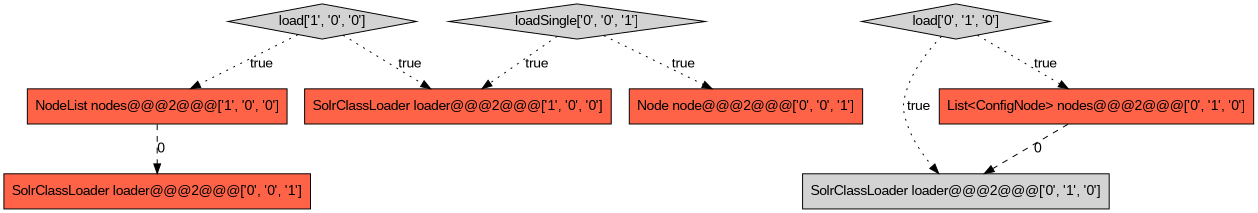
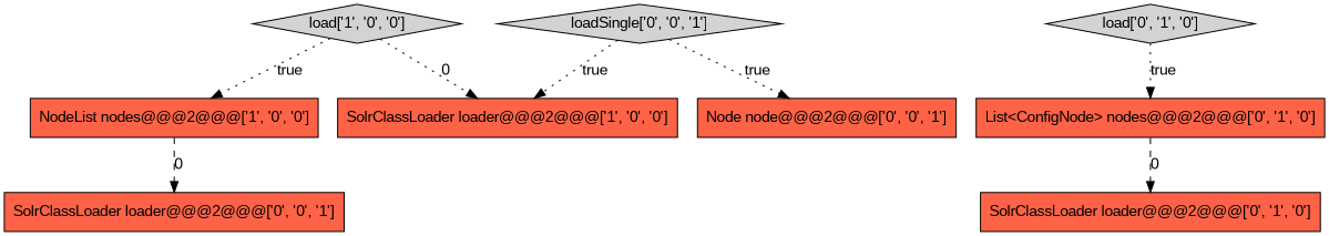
  digraph {
    fontname="Liberation Sans"
    node [fillcolor=tomato fontname="Liberation Sans" shape=box style=filled]
    edge [fontname="Liberation Sans" style=dotted]
    n1 [fillcolor=lightgray label="load['1', '0', '0']" shape=diamond]
    n2 [label="NodeList nodes@@@2@@@['1', '0', '0']"]
    n3 [label="SolrClassLoader loader@@@2@@@['1', '0', '0']"]
    n4 [label="SolrClassLoader loader@@@2@@@['0', '0', '1']"]
-   n5 [fillcolor=lightgray label="SolrClassLoader loader@@@2@@@['0', '1', '0']"]
+   n5 [label="SolrClassLoader loader@@@2@@@['0', '1', '0']"]
    n6 [fillcolor=lightgray label="loadSingle['0', '0', '1']" shape=diamond]
    n7 [label="Node node@@@2@@@['0', '0', '1']"]
    n8 [label="List<ConfigNode> nodes@@@2@@@['0', '1', '0']"]
    n9 [fillcolor=lightgray label="load['0', '1', '0']" shape=diamond]
    n1 -> n2 [label=true]
-   n1 -> n3 [label=true]
+   n1 -> n3 [label=0]
    n2 -> n4 [label=0 style=dashed]
    n6 -> n3 [label=true]
    n6 -> n7 [label=true]
    n8 -> n5 [label=0 style=dashed]
-   n9 -> n5 [label=true]
    n9 -> n8 [label=true]
  }
